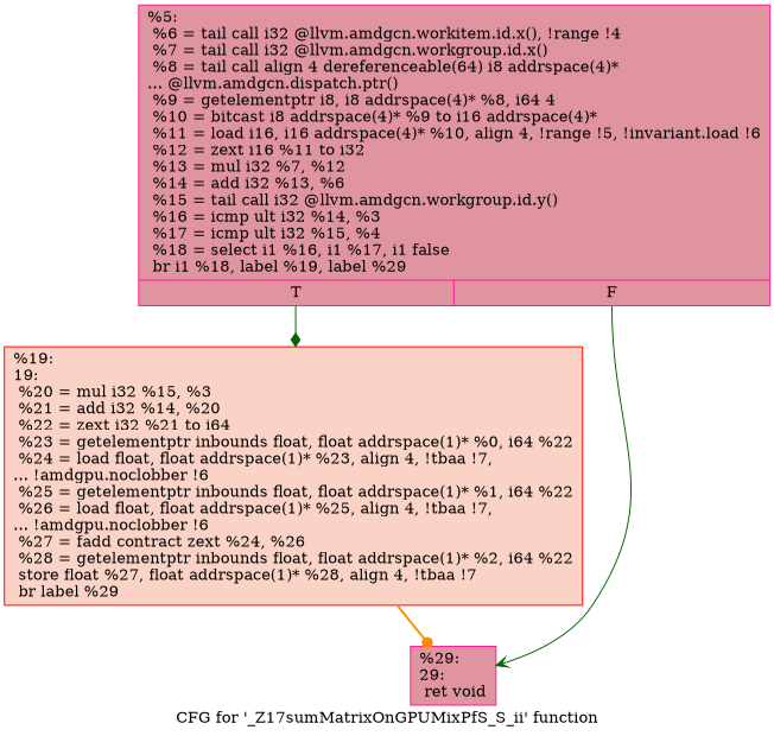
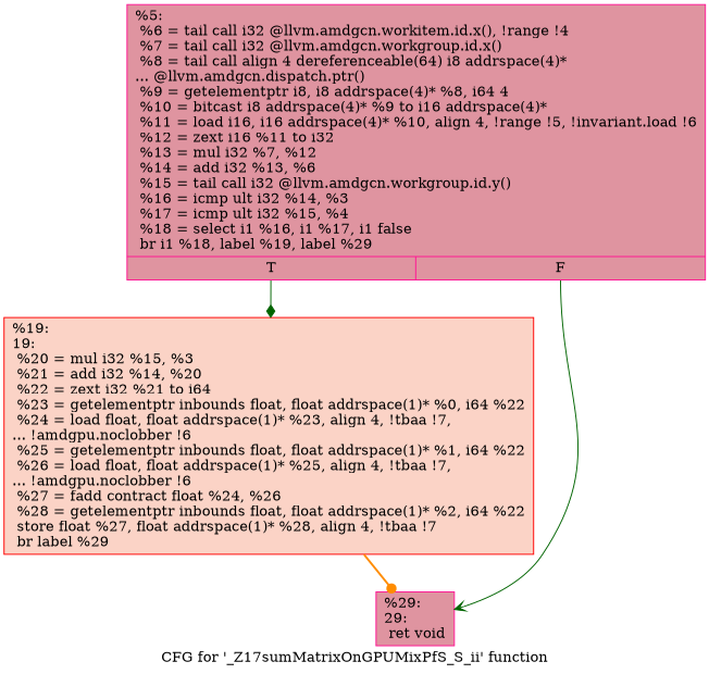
  digraph {
    label="CFG for '_Z17sumMatrixOnGPUMixPfS_S_ii' function"
    node [color=deeppink fillcolor="#b70d2870" shape=record style=filled]
    edge [color=darkgreen style=solid]
    n1 [label="{%5:\l  %6 = tail call i32 @llvm.amdgcn.workitem.id.x(), !range !4\l  %7 = tail call i32 @llvm.amdgcn.workgroup.id.x()\l  %8 = tail call align 4 dereferenceable(64) i8 addrspace(4)*\l... @llvm.amdgcn.dispatch.ptr()\l  %9 = getelementptr i8, i8 addrspace(4)* %8, i64 4\l  %10 = bitcast i8 addrspace(4)* %9 to i16 addrspace(4)*\l  %11 = load i16, i16 addrspace(4)* %10, align 4, !range !5, !invariant.load !6\l  %12 = zext i16 %11 to i32\l  %13 = mul i32 %7, %12\l  %14 = add i32 %13, %6\l  %15 = tail call i32 @llvm.amdgcn.workgroup.id.y()\l  %16 = icmp ult i32 %14, %3\l  %17 = icmp ult i32 %15, %4\l  %18 = select i1 %16, i1 %17, i1 false\l  br i1 %18, label %19, label %29\l|{<s0>T|<s1>F}}"]
-   n2 [color=red fillcolor="#f59c7d70" label="{%19:\l19:                                               \l  %20 = mul i32 %15, %3\l  %21 = add i32 %14, %20\l  %22 = zext i32 %21 to i64\l  %23 = getelementptr inbounds float, float addrspace(1)* %0, i64 %22\l  %24 = load float, float addrspace(1)* %23, align 4, !tbaa !7,\l... !amdgpu.noclobber !6\l  %25 = getelementptr inbounds float, float addrspace(1)* %1, i64 %22\l  %26 = load float, float addrspace(1)* %25, align 4, !tbaa !7,\l... !amdgpu.noclobber !6\l  %27 = fadd contract zext %24, %26\l  %28 = getelementptr inbounds float, float addrspace(1)* %2, i64 %22\l  store float %27, float addrspace(1)* %28, align 4, !tbaa !7\l  br label %29\l}"]
+   n2 [color=red fillcolor="#f59c7d70" label="{%19:\l19:                                               \l  %20 = mul i32 %15, %3\l  %21 = add i32 %14, %20\l  %22 = zext i32 %21 to i64\l  %23 = getelementptr inbounds float, float addrspace(1)* %0, i64 %22\l  %24 = load float, float addrspace(1)* %23, align 4, !tbaa !7,\l... !amdgpu.noclobber !6\l  %25 = getelementptr inbounds float, float addrspace(1)* %1, i64 %22\l  %26 = load float, float addrspace(1)* %25, align 4, !tbaa !7,\l... !amdgpu.noclobber !6\l  %27 = fadd contract float %24, %26\l  %28 = getelementptr inbounds float, float addrspace(1)* %2, i64 %22\l  store float %27, float addrspace(1)* %28, align 4, !tbaa !7\l  br label %29\l}"]
    n3 [label="{%29:\l29:                                               \l  ret void\l}"]
    n1 -> n2 [tailport=s0 arrowhead=diamond]
    n1 -> n3 [tailport=s1 arrowhead=vee]
    n2 -> n3 [color=darkorange style=bold arrowhead=dot]
  }
